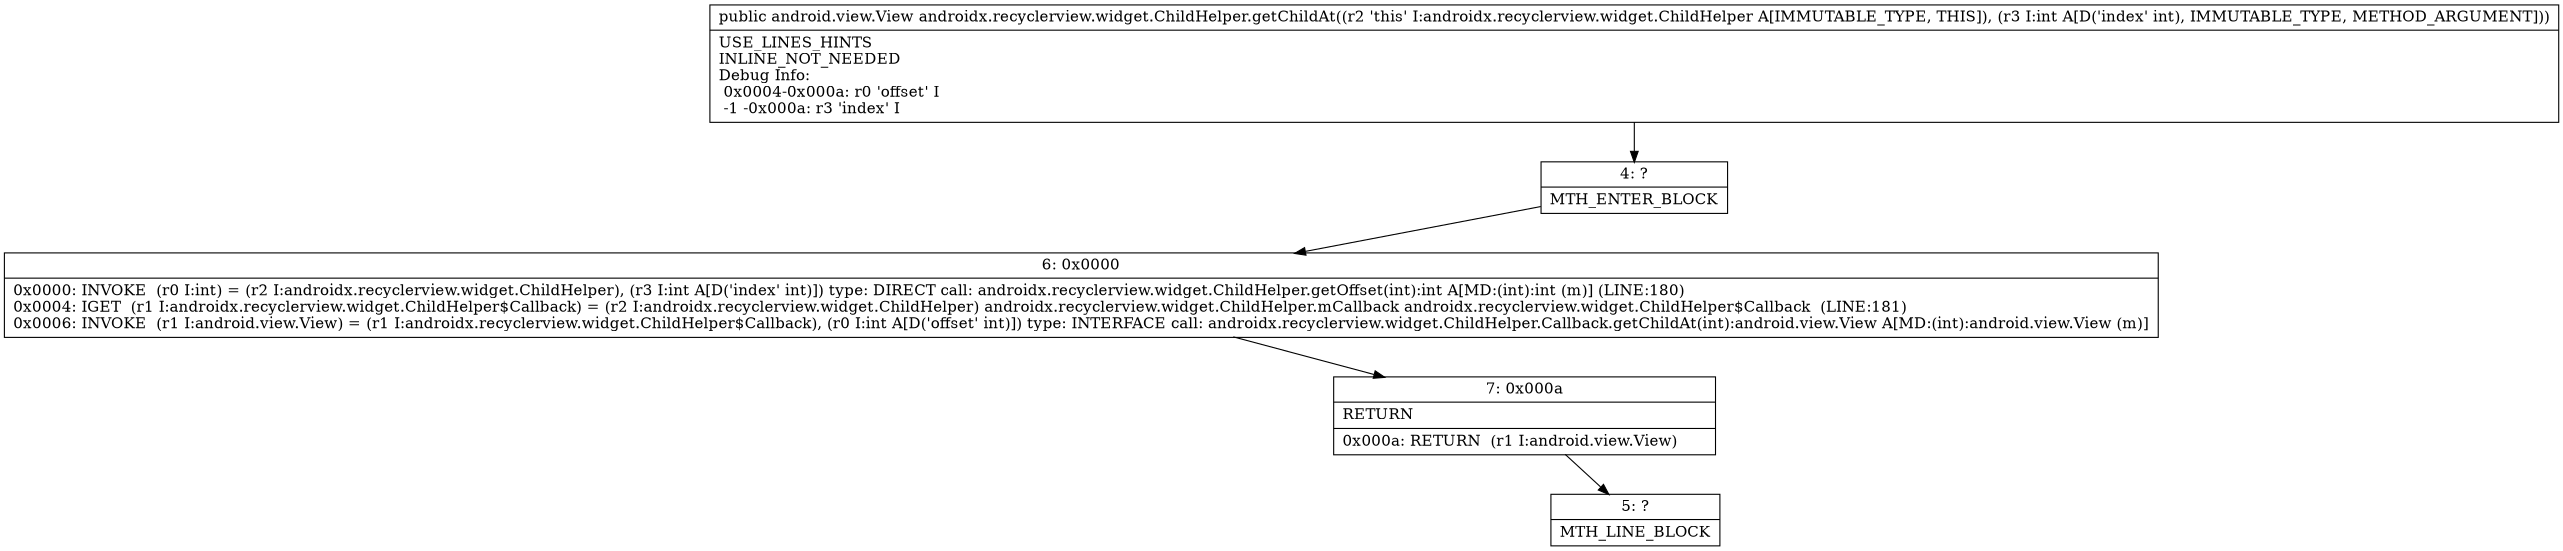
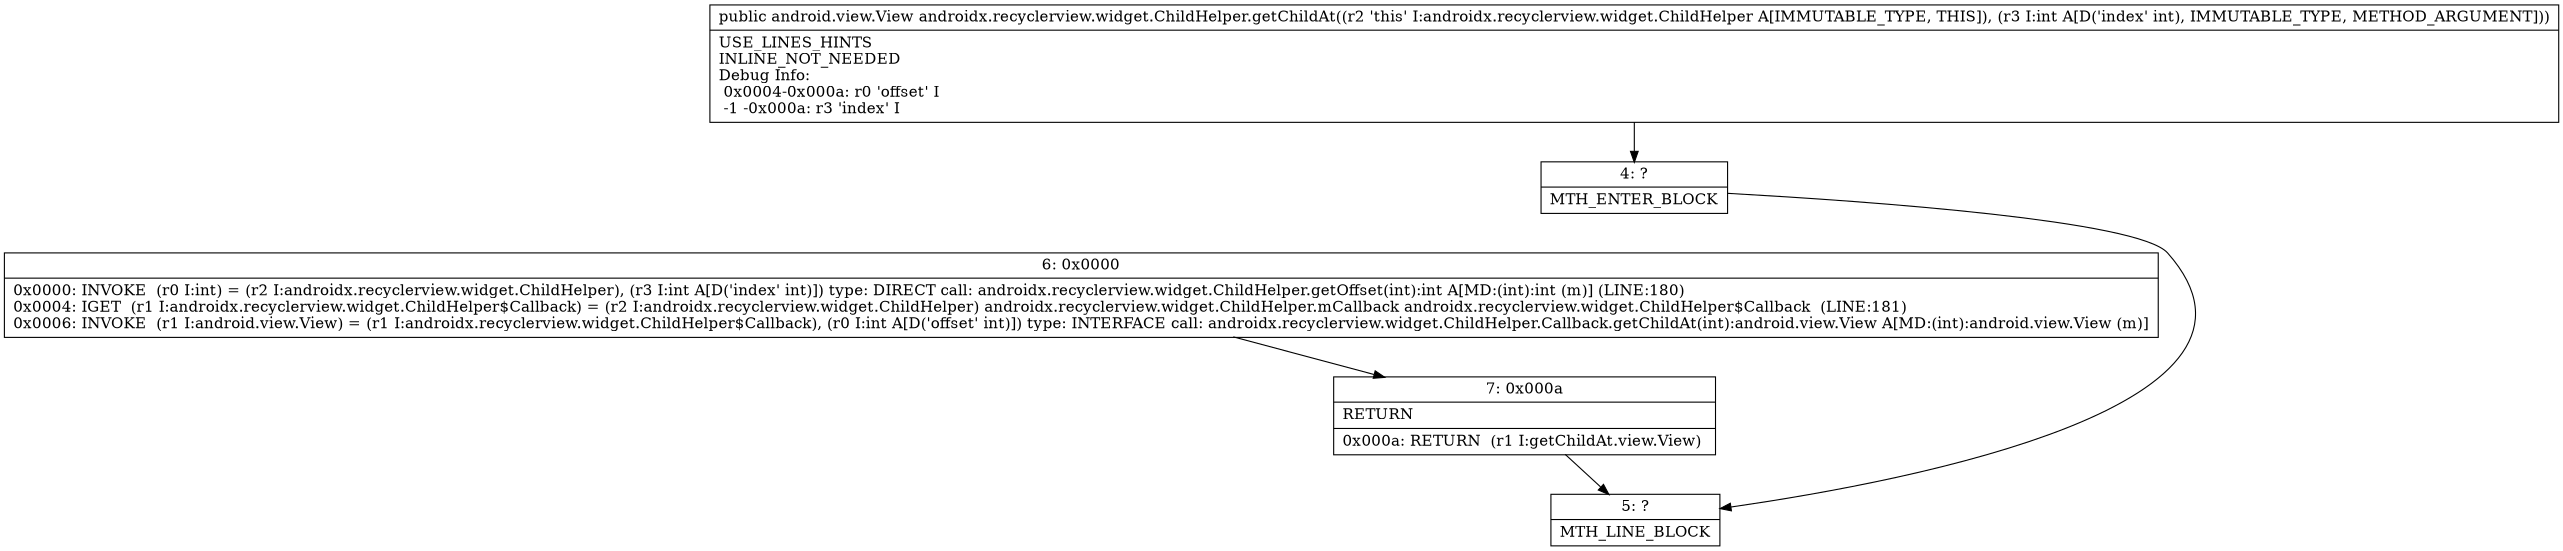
  digraph {
    node [shape=record]
    n1 [label="{4\:\ ?|MTH_ENTER_BLOCK\l}"]
    n2 [label="{6\:\ 0x0000|0x0000: INVOKE  (r0 I:int) = (r2 I:androidx.recyclerview.widget.ChildHelper), (r3 I:int A[D('index' int)]) type: DIRECT call: androidx.recyclerview.widget.ChildHelper.getOffset(int):int A[MD:(int):int (m)] (LINE:180)\l0x0004: IGET  (r1 I:androidx.recyclerview.widget.ChildHelper$Callback) = (r2 I:androidx.recyclerview.widget.ChildHelper) androidx.recyclerview.widget.ChildHelper.mCallback androidx.recyclerview.widget.ChildHelper$Callback  (LINE:181)\l0x0006: INVOKE  (r1 I:android.view.View) = (r1 I:androidx.recyclerview.widget.ChildHelper$Callback), (r0 I:int A[D('offset' int)]) type: INTERFACE call: androidx.recyclerview.widget.ChildHelper.Callback.getChildAt(int):android.view.View A[MD:(int):android.view.View (m)]\l}"]
-   n3 [label="{7\:\ 0x000a|RETURN\l|0x000a: RETURN  (r1 I:android.view.View) \l}"]
+   n3 [label="{7\:\ 0x000a|RETURN\l|0x000a: RETURN  (r1 I:getChildAt.view.View) \l}"]
    n4 [label="{5\:\ ?|MTH_LINE_BLOCK\l}"]
    n5 [label="{public android.view.View androidx.recyclerview.widget.ChildHelper.getChildAt((r2 'this' I:androidx.recyclerview.widget.ChildHelper A[IMMUTABLE_TYPE, THIS]), (r3 I:int A[D('index' int), IMMUTABLE_TYPE, METHOD_ARGUMENT]))  | USE_LINES_HINTS\lINLINE_NOT_NEEDED\lDebug Info:\l  0x0004\-0x000a: r0 'offset' I\l  \-1 \-0x000a: r3 'index' I\l}"]
-   n1 -> n2
+   n1 -> n4
    n2 -> n3
    n3 -> n4
    n5 -> n1
  }
